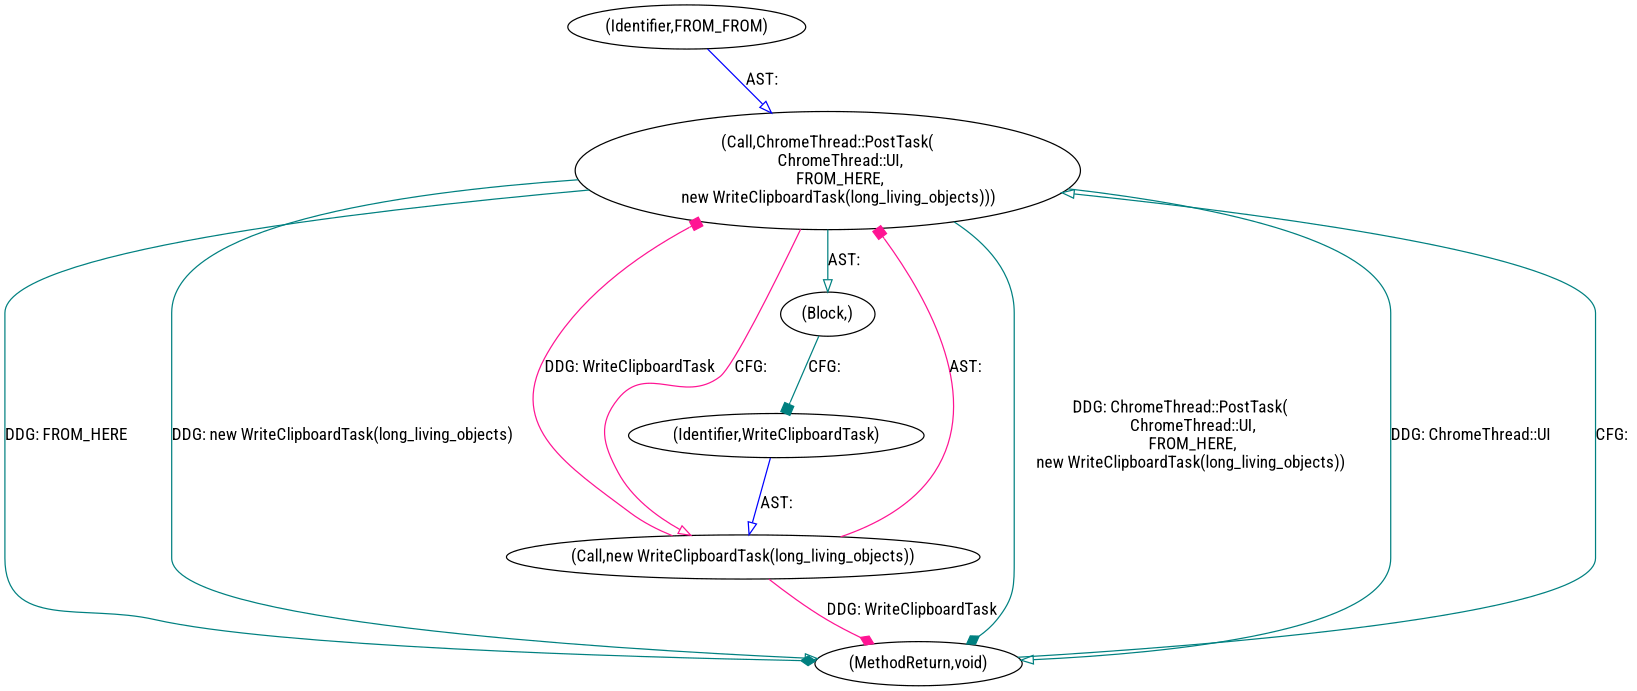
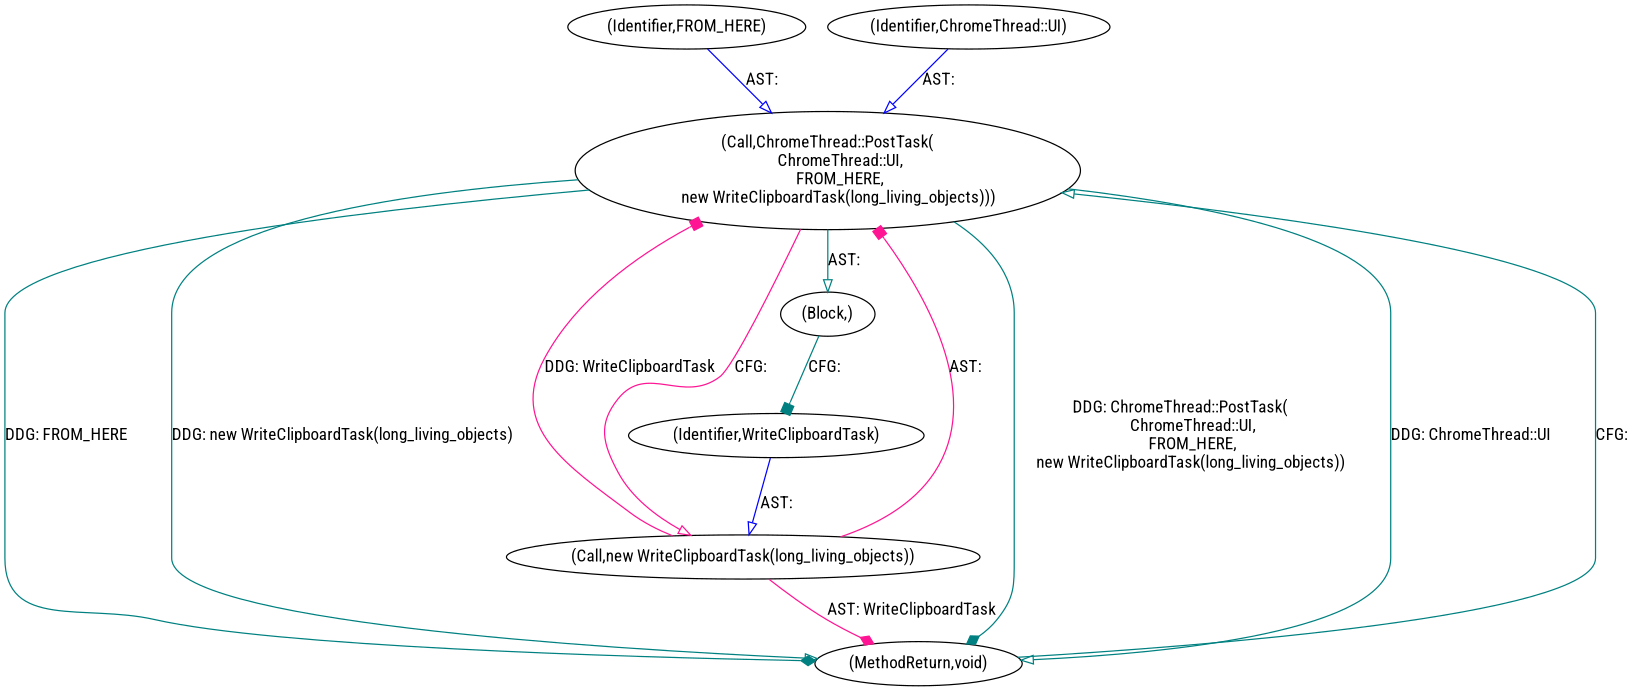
  digraph {
    fontname="Roboto Condensed"
    node [fontname="Roboto Condensed"]
    edge [arrowhead=onormal color=teal fontname="Roboto Condensed"]
    n1 [label="(Call,ChromeThread::PostTask(\n       ChromeThread::UI,\n       FROM_HERE,\n      new WriteClipboardTask(long_living_objects)))"]
    n2 [label="(Call,new WriteClipboardTask(long_living_objects))"]
    n3 [label="(Block,)"]
    n4 [label="(MethodReturn,void)"]
    n5 [label="(Identifier,WriteClipboardTask)"]
-   n6 [label="(Identifier,FROM_FROM)"]
+   n6 [label="(Identifier,FROM_HERE)"]
+   n7 [label="(Identifier,ChromeThread::UI)"]
    n1 -> n2 [color=deeppink label="CFG: "]
    n1 -> n3 [label="AST: "]
    n1 -> n4 [arrowhead=diamond label="DDG: FROM_HERE"]
    n1 -> n4 [label="DDG: new WriteClipboardTask(long_living_objects)"]
    n1 -> n4 [arrowhead=diamond label="DDG: ChromeThread::PostTask(\n       ChromeThread::UI,\n       FROM_HERE,\n      new WriteClipboardTask(long_living_objects))"]
    n1 -> n4 [label="DDG: ChromeThread::UI"]
    n2 -> n1 [arrowhead=box color=deeppink label="AST: "]
    n2 -> n1 [arrowhead=box color=deeppink label="DDG: WriteClipboardTask"]
-   n2 -> n4 [arrowhead=diamond color=deeppink label="DDG: WriteClipboardTask"]
+   n2 -> n4 [arrowhead=diamond color=deeppink label="AST: WriteClipboardTask"]
    n3 -> n5 [arrowhead=box label="CFG: "]
    n4 -> n1 [label="CFG: "]
    n5 -> n2 [color=blue label="AST: "]
    n6 -> n1 [color=blue label="AST: "]
+   n7 -> n1 [color=blue label="AST: "]
  }
